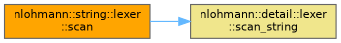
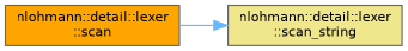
  digraph {
    rankdir=RL
    node [fontname=Helvetica fontsize=10 shape=box style=filled]
    n1 [color=gray40 fillcolor=khaki fontcolor=black height=0.2 label="nlohmann::detail::lexer\l::scan_string" width=0.4]
-   n2 [color=grey40 fillcolor=orange height=0.2 label="nlohmann::string::lexer\l::scan" width=0.4]
+   n2 [color=grey40 fillcolor=orange height=0.2 label="nlohmann::detail::lexer\l::scan" width=0.4]
    n1 -> n2 [color=steelblue1 dir=back fontname=Helvetica fontsize=10 labelfontname=Helvetica labelfontsize=10 style=solid]
  }
